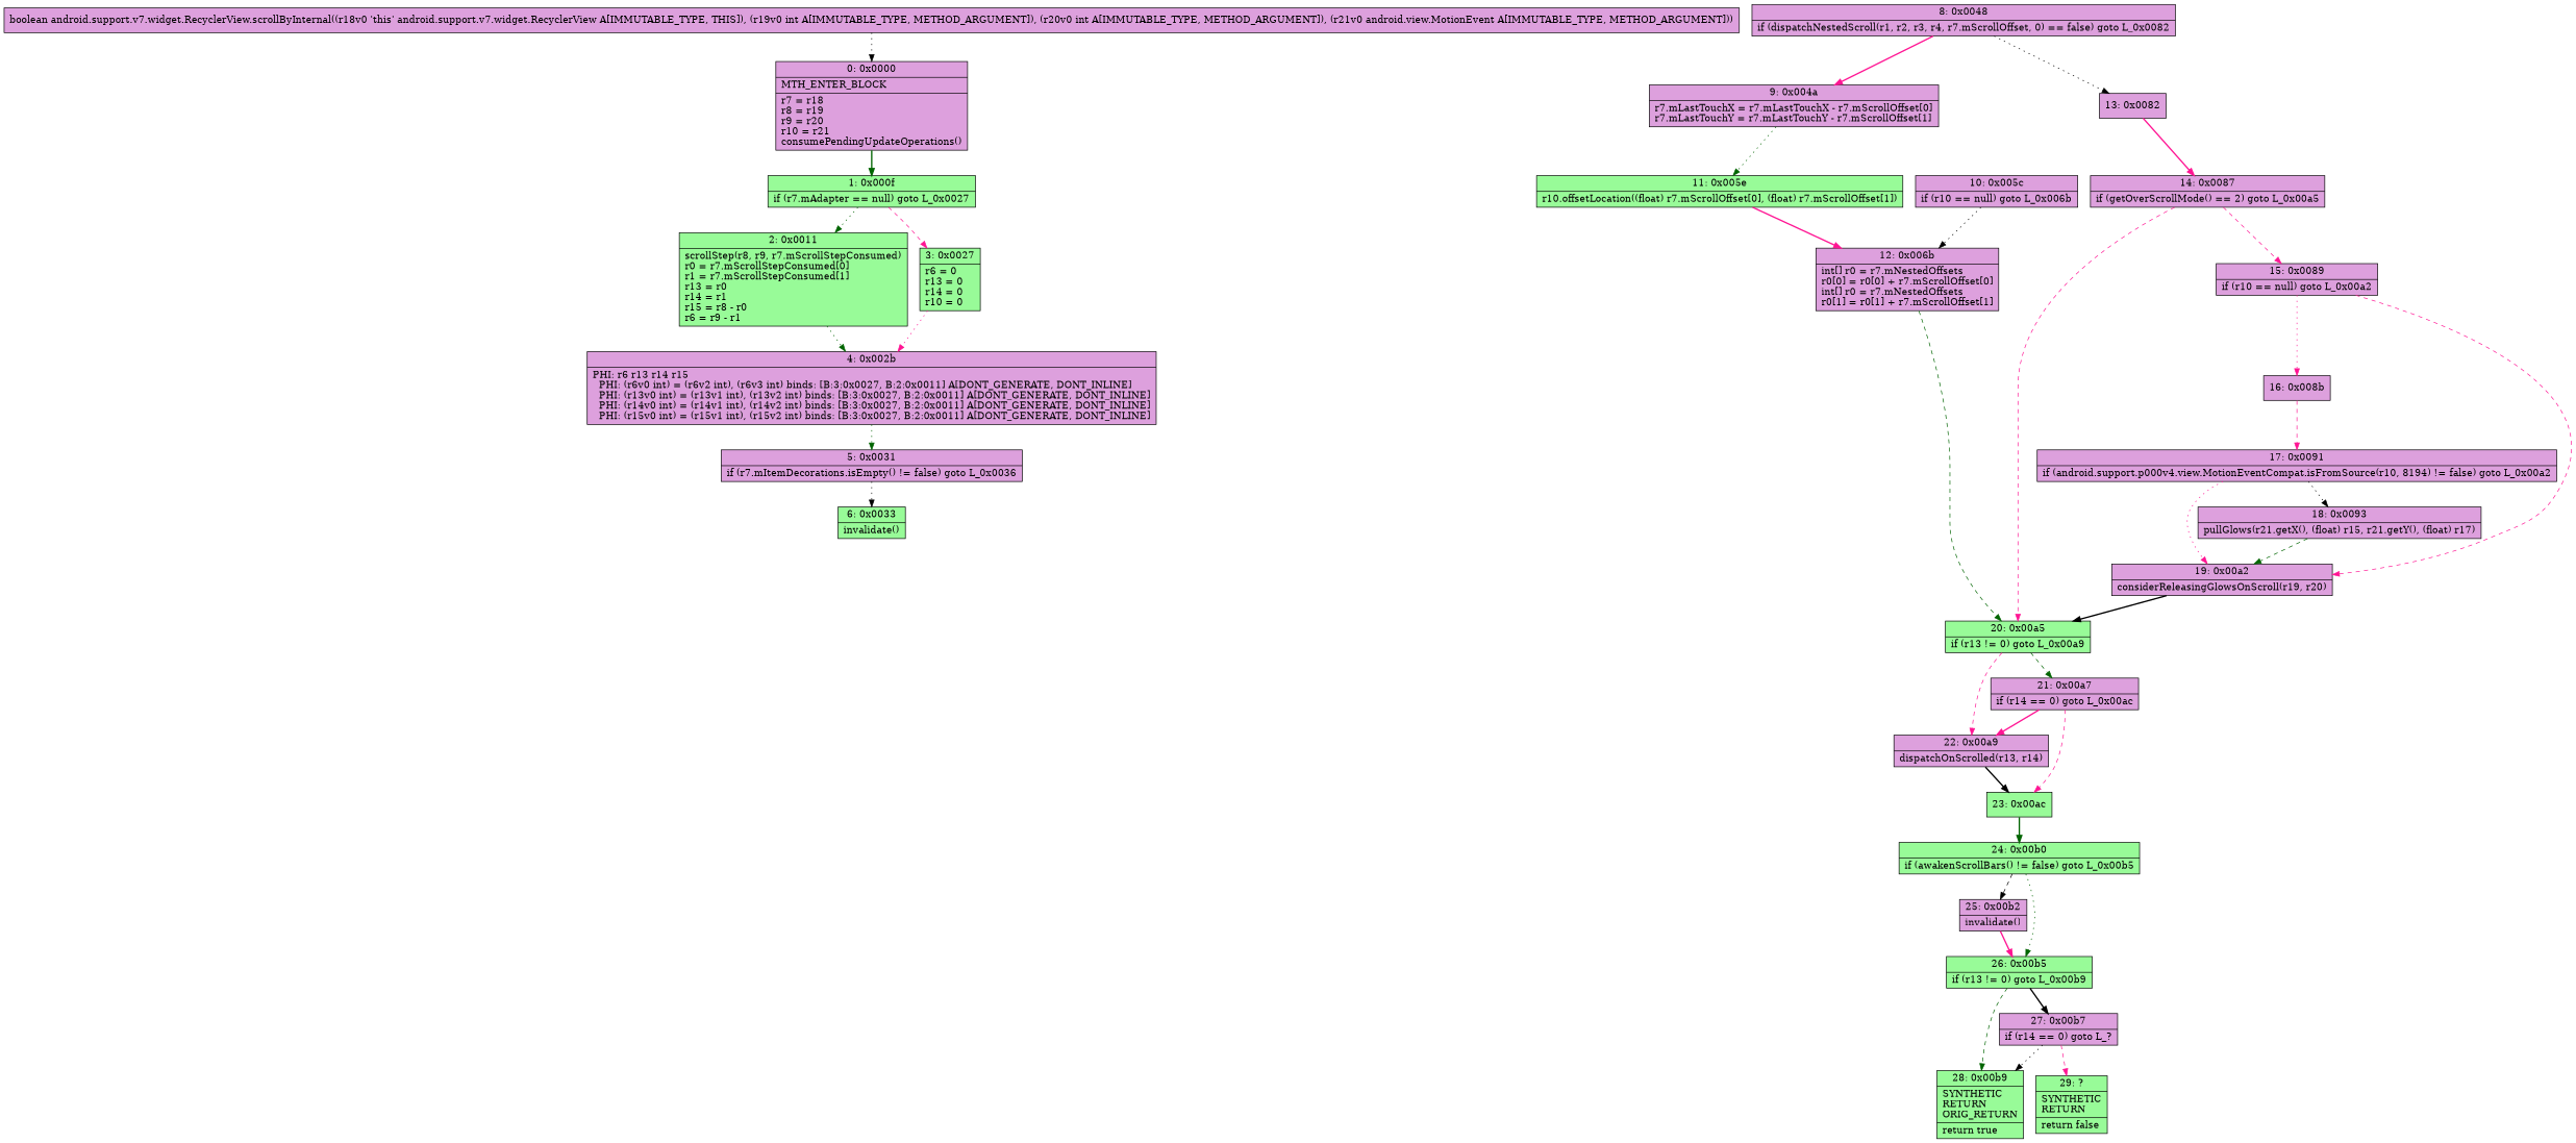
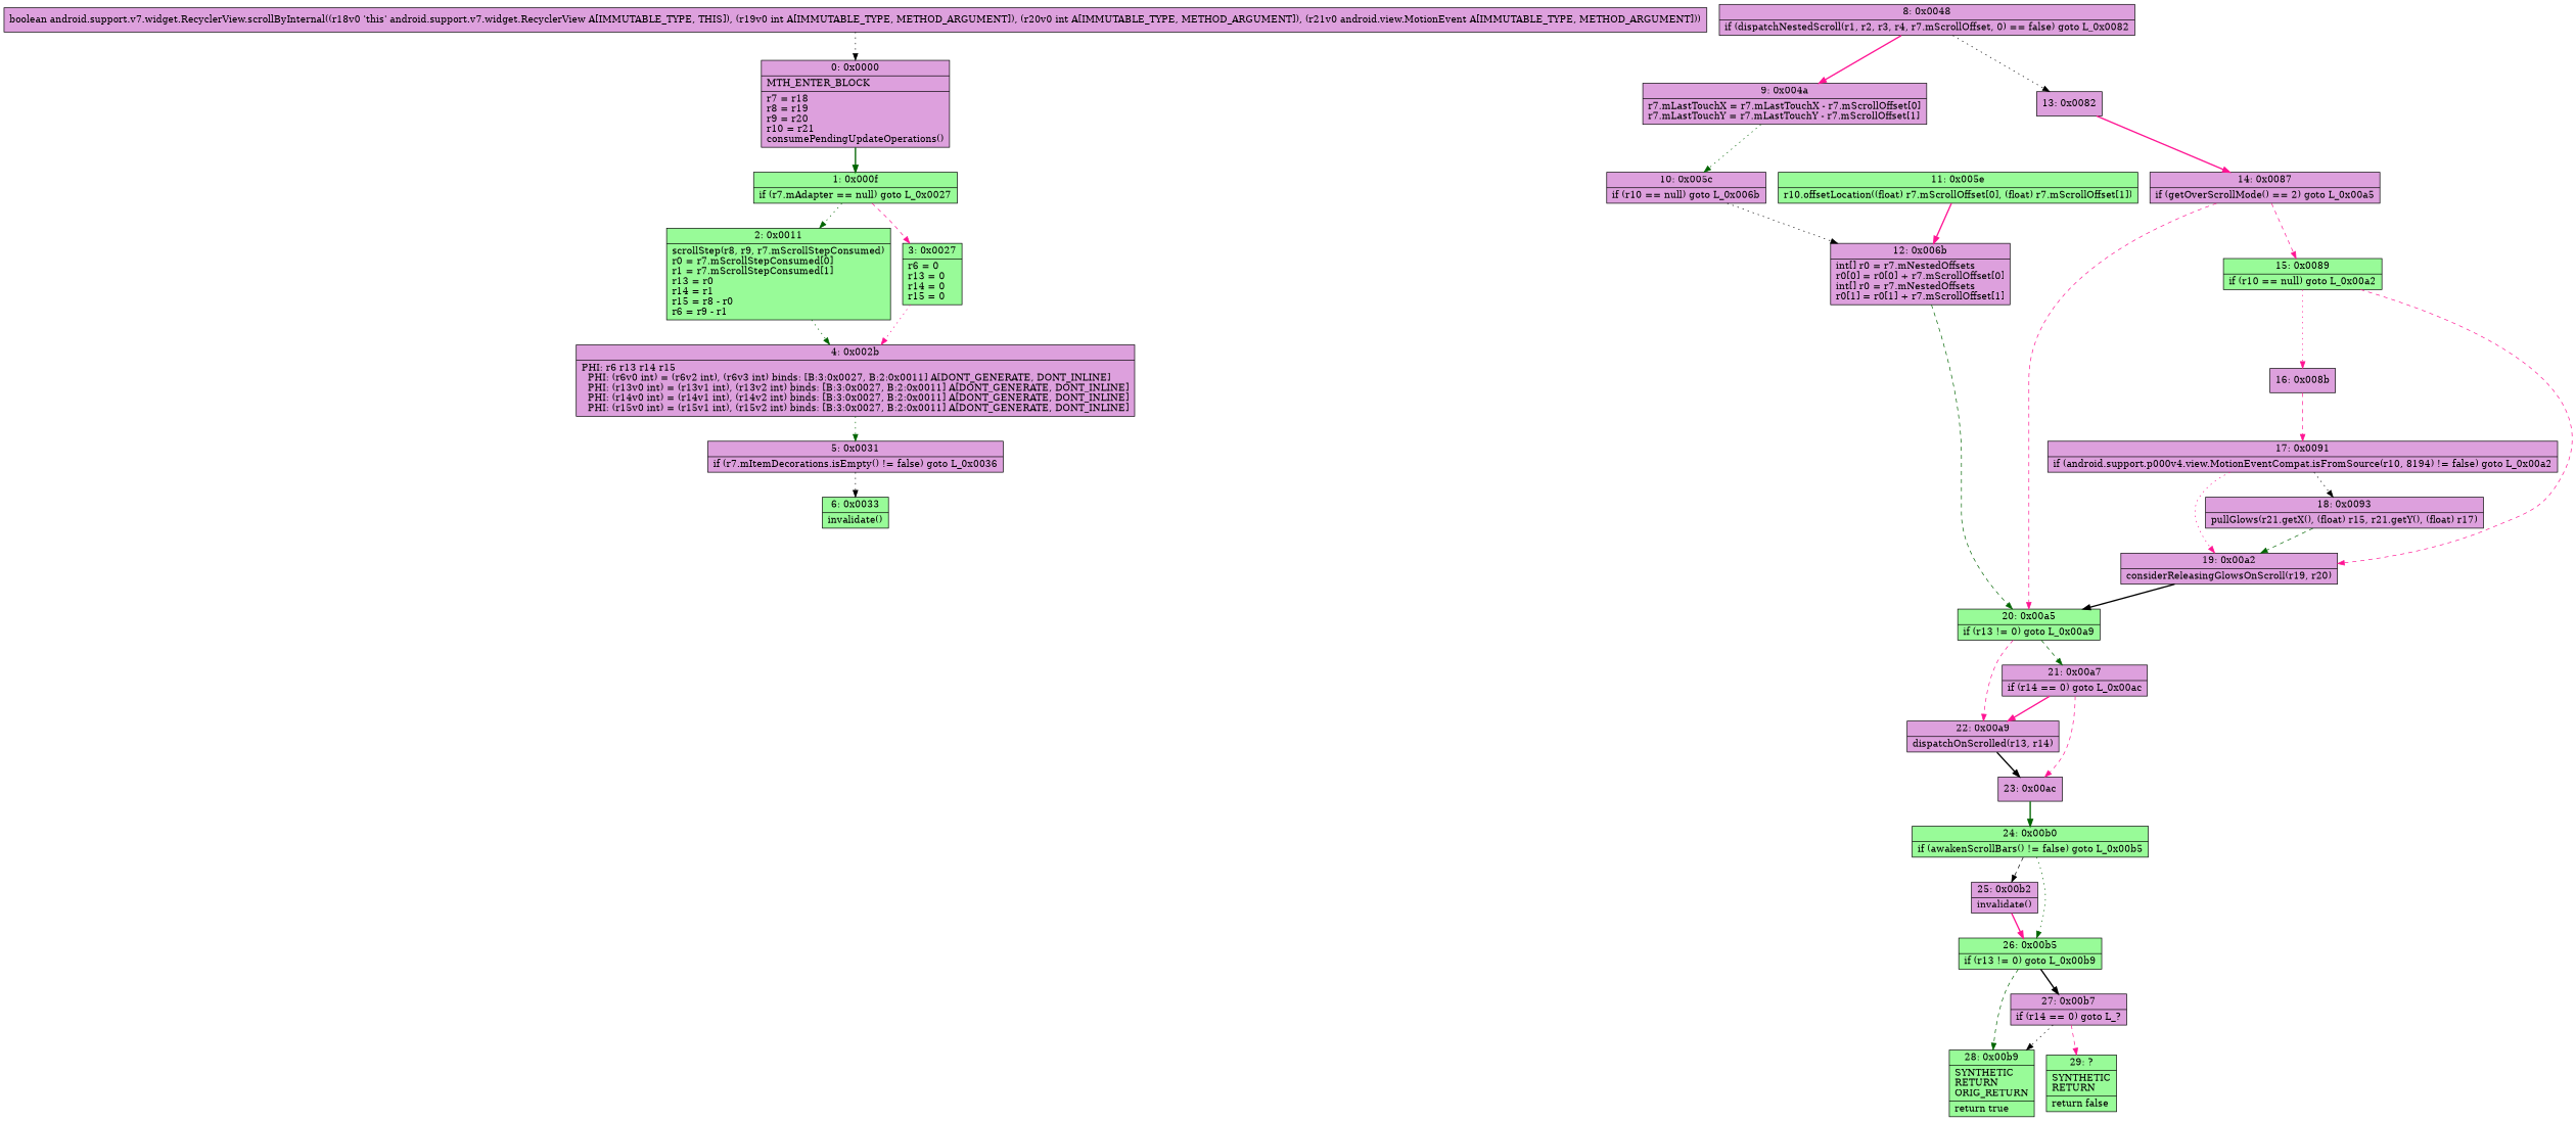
  digraph {
    node [fillcolor=plum shape=record style=filled]
    edge [color=deeppink style=dotted]
    n1 [label="{0\:\ 0x0000|MTH_ENTER_BLOCK\l|r7 = r18\lr8 = r19\lr9 = r20\lr10 = r21\lconsumePendingUpdateOperations()\l}"]
    n2 [fillcolor=palegreen label="{1\:\ 0x000f|if (r7.mAdapter == null) goto L_0x0027\l}"]
    n3 [fillcolor=palegreen label="{2\:\ 0x0011|scrollStep(r8, r9, r7.mScrollStepConsumed)\lr0 = r7.mScrollStepConsumed[0]\lr1 = r7.mScrollStepConsumed[1]\lr13 = r0\lr14 = r1\lr15 = r8 \- r0\lr6 = r9 \- r1\l}"]
-   n4 [fillcolor=palegreen label="{3\:\ 0x0027|r6 = 0\lr13 = 0\lr14 = 0\lr10 = 0\l}"]
+   n4 [fillcolor=palegreen label="{3\:\ 0x0027|r6 = 0\lr13 = 0\lr14 = 0\lr15 = 0\l}"]
    n5 [label="{4\:\ 0x002b|PHI: r6 r13 r14 r15 \l  PHI: (r6v0 int) = (r6v2 int), (r6v3 int) binds: [B:3:0x0027, B:2:0x0011] A[DONT_GENERATE, DONT_INLINE]\l  PHI: (r13v0 int) = (r13v1 int), (r13v2 int) binds: [B:3:0x0027, B:2:0x0011] A[DONT_GENERATE, DONT_INLINE]\l  PHI: (r14v0 int) = (r14v1 int), (r14v2 int) binds: [B:3:0x0027, B:2:0x0011] A[DONT_GENERATE, DONT_INLINE]\l  PHI: (r15v0 int) = (r15v1 int), (r15v2 int) binds: [B:3:0x0027, B:2:0x0011] A[DONT_GENERATE, DONT_INLINE]\l}"]
    n6 [label="{5\:\ 0x0031|if (r7.mItemDecorations.isEmpty() != false) goto L_0x0036\l}"]
    n7 [fillcolor=palegreen label="{6\:\ 0x0033|invalidate()\l}"]
    n8 [label="{8\:\ 0x0048|if (dispatchNestedScroll(r1, r2, r3, r4, r7.mScrollOffset, 0) == false) goto L_0x0082\l}"]
    n9 [label="{9\:\ 0x004a|r7.mLastTouchX = r7.mLastTouchX \- r7.mScrollOffset[0]\lr7.mLastTouchY = r7.mLastTouchY \- r7.mScrollOffset[1]\l}"]
    n10 [label="{13\:\ 0x0082}"]
    n11 [label="{10\:\ 0x005c|if (r10 == null) goto L_0x006b\l}"]
    n12 [label="{14\:\ 0x0087|if (getOverScrollMode() == 2) goto L_0x00a5\l}"]
    n13 [label="{12\:\ 0x006b|int[] r0 = r7.mNestedOffsets\lr0[0] = r0[0] + r7.mScrollOffset[0]\lint[] r0 = r7.mNestedOffsets\lr0[1] = r0[1] + r7.mScrollOffset[1]\l}"]
    n14 [fillcolor=palegreen label="{11\:\ 0x005e|r10.offsetLocation((float) r7.mScrollOffset[0], (float) r7.mScrollOffset[1])\l}"]
    n15 [fillcolor=palegreen label="{20\:\ 0x00a5|if (r13 != 0) goto L_0x00a9\l}"]
    n16 [label="{21\:\ 0x00a7|if (r14 == 0) goto L_0x00ac\l}"]
    n17 [label="{22\:\ 0x00a9|dispatchOnScrolled(r13, r14)\l}"]
-   n18 [label="{15\:\ 0x0089|if (r10 == null) goto L_0x00a2\l}"]
+   n18 [fillcolor=palegreen label="{15\:\ 0x0089|if (r10 == null) goto L_0x00a2\l}"]
    n19 [label="{16\:\ 0x008b}"]
    n20 [label="{19\:\ 0x00a2|considerReleasingGlowsOnScroll(r19, r20)\l}"]
    n21 [label="{17\:\ 0x0091|if (android.support.p000v4.view.MotionEventCompat.isFromSource(r10, 8194) != false) goto L_0x00a2\l}"]
    n22 [label="{18\:\ 0x0093|pullGlows(r21.getX(), (float) r15, r21.getY(), (float) r17)\l}"]
-   n23 [fillcolor=palegreen label="{23\:\ 0x00ac}"]
+   n23 [label="{23\:\ 0x00ac}"]
    n24 [fillcolor=palegreen label="{24\:\ 0x00b0|if (awakenScrollBars() != false) goto L_0x00b5\l}"]
    n25 [label="{25\:\ 0x00b2|invalidate()\l}"]
    n26 [fillcolor=palegreen label="{26\:\ 0x00b5|if (r13 != 0) goto L_0x00b9\l}"]
    n27 [label="{27\:\ 0x00b7|if (r14 == 0) goto L_?\l}"]
    n28 [fillcolor=palegreen label="{28\:\ 0x00b9|SYNTHETIC\lRETURN\lORIG_RETURN\l|return true\l}"]
    n29 [fillcolor=palegreen label="{29\:\ ?|SYNTHETIC\lRETURN\l|return false\l}"]
    n30 [label="{boolean android.support.v7.widget.RecyclerView.scrollByInternal((r18v0 'this' android.support.v7.widget.RecyclerView A[IMMUTABLE_TYPE, THIS]), (r19v0 int A[IMMUTABLE_TYPE, METHOD_ARGUMENT]), (r20v0 int A[IMMUTABLE_TYPE, METHOD_ARGUMENT]), (r21v0 android.view.MotionEvent A[IMMUTABLE_TYPE, METHOD_ARGUMENT])) }"]
    n1 -> n2 [color=darkgreen style=bold]
    n2 -> n3 [color=darkgreen]
    n2 -> n4 [style=dashed]
    n3 -> n5 [color=darkgreen]
    n4 -> n5
    n5 -> n6 [color=darkgreen]
    n6 -> n7 [color=black]
    n8 -> n9 [style=bold]
    n8 -> n10 [color=black]
-   n9 -> n14 [color=darkgreen]
+   n9 -> n11 [color=darkgreen]
    n10 -> n12 [style=bold]
    n11 -> n13 [color=black]
    n12 -> n15 [style=dashed]
    n12 -> n18 [style=dashed]
    n13 -> n15 [color=darkgreen style=dashed]
    n14 -> n13 [style=bold]
    n15 -> n16 [color=darkgreen style=dashed]
    n15 -> n17 [style=dashed]
    n16 -> n17 [style=bold]
    n16 -> n23 [style=dashed]
    n17 -> n23 [color=black style=bold]
    n18 -> n19
    n18 -> n20 [style=dashed]
    n19 -> n21 [style=dashed]
    n20 -> n15 [color=black style=bold]
    n21 -> n20
    n21 -> n22 [color=black]
    n22 -> n20 [color=darkgreen style=dashed]
    n23 -> n24 [color=darkgreen style=bold]
    n24 -> n25 [color=black style=dashed]
    n24 -> n26 [color=darkgreen]
    n25 -> n26 [style=bold]
    n26 -> n27 [color=black style=bold]
    n26 -> n28 [color=darkgreen style=dashed]
    n27 -> n28 [color=black]
    n27 -> n29 [style=dashed]
    n30 -> n1 [color=black]
  }
